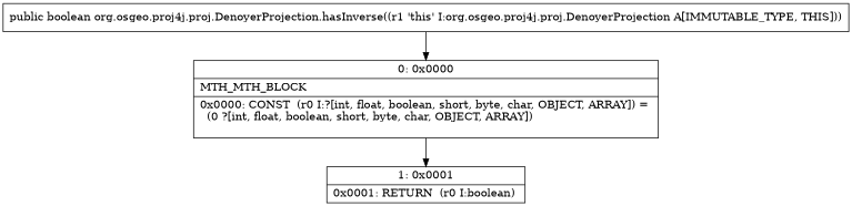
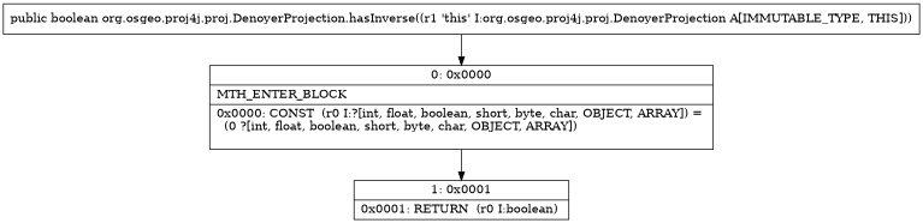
  digraph {
    node [shape=record]
-   n1 [label="{0\:\ 0x0000|MTH_MTH_BLOCK\l|0x0000: CONST  (r0 I:?[int, float, boolean, short, byte, char, OBJECT, ARRAY]) = \l  (0 ?[int, float, boolean, short, byte, char, OBJECT, ARRAY])\l \l}"]
+   n1 [label="{0\:\ 0x0000|MTH_ENTER_BLOCK\l|0x0000: CONST  (r0 I:?[int, float, boolean, short, byte, char, OBJECT, ARRAY]) = \l  (0 ?[int, float, boolean, short, byte, char, OBJECT, ARRAY])\l \l}"]
    n2 [label="{1\:\ 0x0001|0x0001: RETURN  (r0 I:boolean) \l}"]
    n3 [label="{public boolean org.osgeo.proj4j.proj.DenoyerProjection.hasInverse((r1 'this' I:org.osgeo.proj4j.proj.DenoyerProjection A[IMMUTABLE_TYPE, THIS])) }"]
    n1 -> n2
    n3 -> n1
  }
